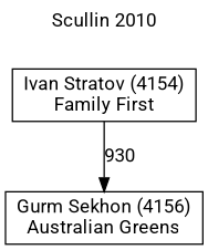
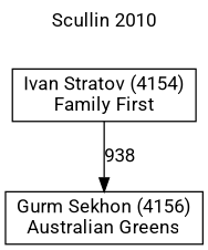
  digraph {
    label="Scullin 2010"
    labelloc=t
    mclimit=10
    fontname=Roboto
    node [shape=box fontname=Roboto]
    n1 [label="Gurm Sekhon (4156)\nAustralian Greens"]
    n2 [label="Ivan Stratov (4154)\nFamily First"]
-   n2 -> n1 [label=930 fontname=Roboto]
+   n2 -> n1 [label=938 fontname=Roboto]
  }
